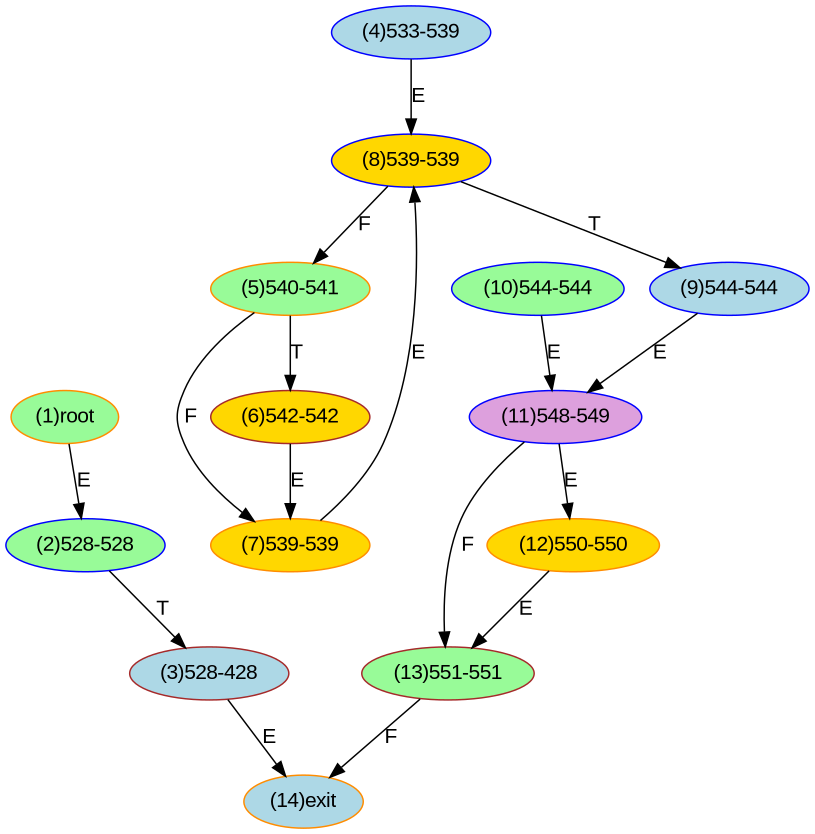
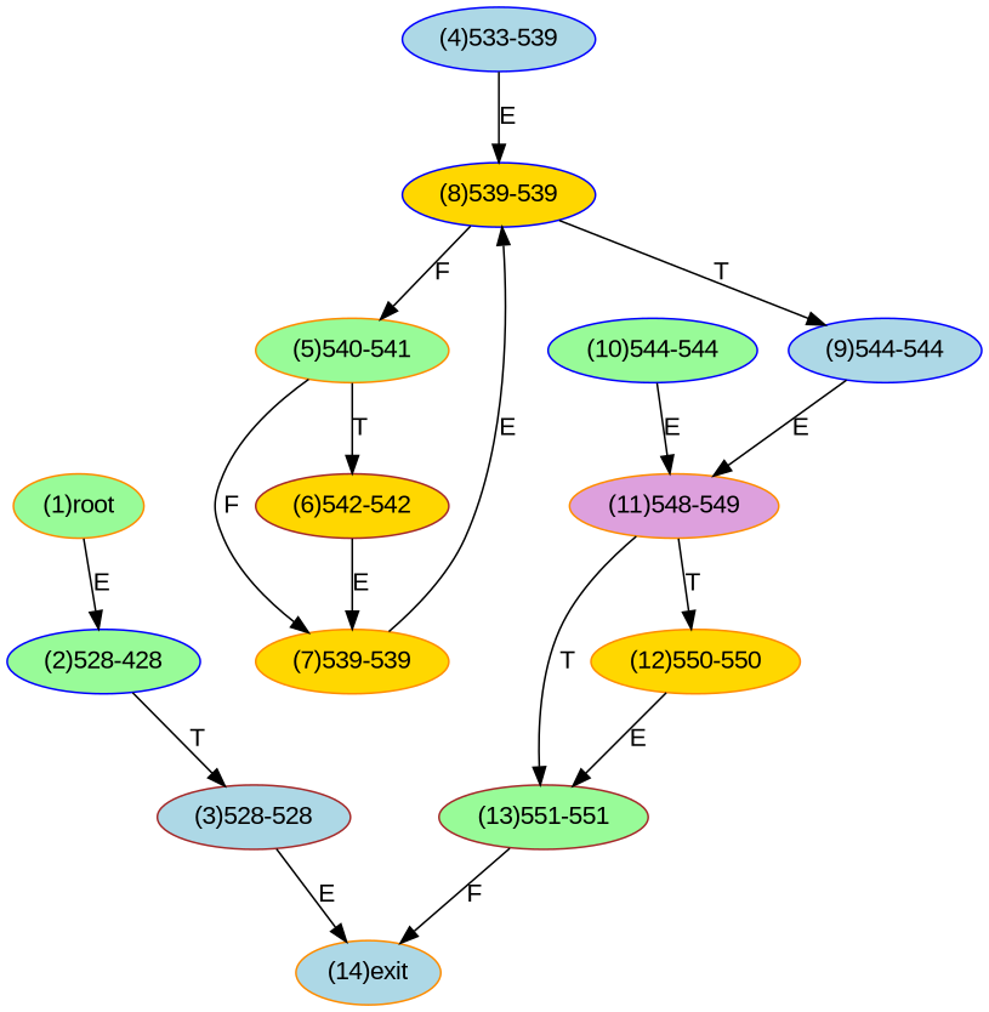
  digraph {
    fontname="Liberation Sans"
    node [color=darkorange fillcolor=palegreen fontname="Liberation Sans" style=filled]
    edge [fontname="Liberation Sans"]
    n1 [label="(1)root"]
-   n2 [color=blue label="(2)528-528"]
-   n3 [color=brown fillcolor=lightblue label="(3)528-428"]
+   n2 [color=blue label="(2)528-428"]
+   n3 [color=brown fillcolor=lightblue label="(3)528-528"]
    n4 [fillcolor=lightblue label="(14)exit"]
    n5 [color=blue fillcolor=lightblue label="(4)533-539"]
    n6 [color=blue fillcolor=gold label="(8)539-539"]
    n7 [label="(5)540-541"]
    n8 [color=blue fillcolor=lightblue label="(9)544-544"]
    n9 [color=brown fillcolor=gold label="(6)542-542"]
    n10 [fillcolor=gold label="(7)539-539"]
-   n11 [color=blue fillcolor=plum label="(11)548-549"]
+   n11 [fillcolor=plum label="(11)548-549"]
    n12 [fillcolor=gold label="(12)550-550"]
    n13 [color=brown label="(13)551-551"]
    n14 [color=blue label="(10)544-544"]
    n1 -> n2 [label=E]
    n2 -> n3 [label=T]
    n3 -> n4 [label=E]
    n5 -> n6 [label=E]
    n6 -> n7 [label=F]
    n6 -> n8 [label=T]
    n7 -> n9 [label=T]
    n7 -> n10 [label=F]
    n8 -> n11 [label=E]
    n9 -> n10 [label=E]
    n10 -> n6 [label=E]
-   n11 -> n12 [label=E]
-   n11 -> n13 [label=F]
+   n11 -> n12 [label=T]
+   n11 -> n13 [label=T]
    n12 -> n13 [label=E]
    n13 -> n4 [label=F]
    n14 -> n11 [label=E]
  }
